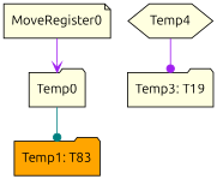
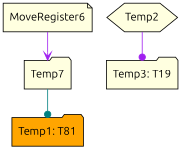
  digraph {
    fontname=Ubuntu
    ordering=out
    node [fillcolor=lightyellow fontname=Ubuntu shape=folder style=filled]
    edge [arrowhead=dot color=purple fontname=Ubuntu]
-   MoveRegister0 [shape=note]
-   Temp0
-   "Temp1: T81" [fillcolor=orange label="Temp1: T83"]
-   Temp2 [shape=hexagon label=Temp4]
+   MoveRegister0 [shape=note label=MoveRegister6]
+   Temp0 [label=Temp7]
+   "Temp1: T81" [fillcolor=orange]
+   Temp2 [shape=hexagon]
    n5 [label="Temp3: T19"]
    MoveRegister0 -> Temp0 [arrowhead=vee]
    Temp0 -> "Temp1: T81" [color=teal]
    Temp2 -> n5
  }
